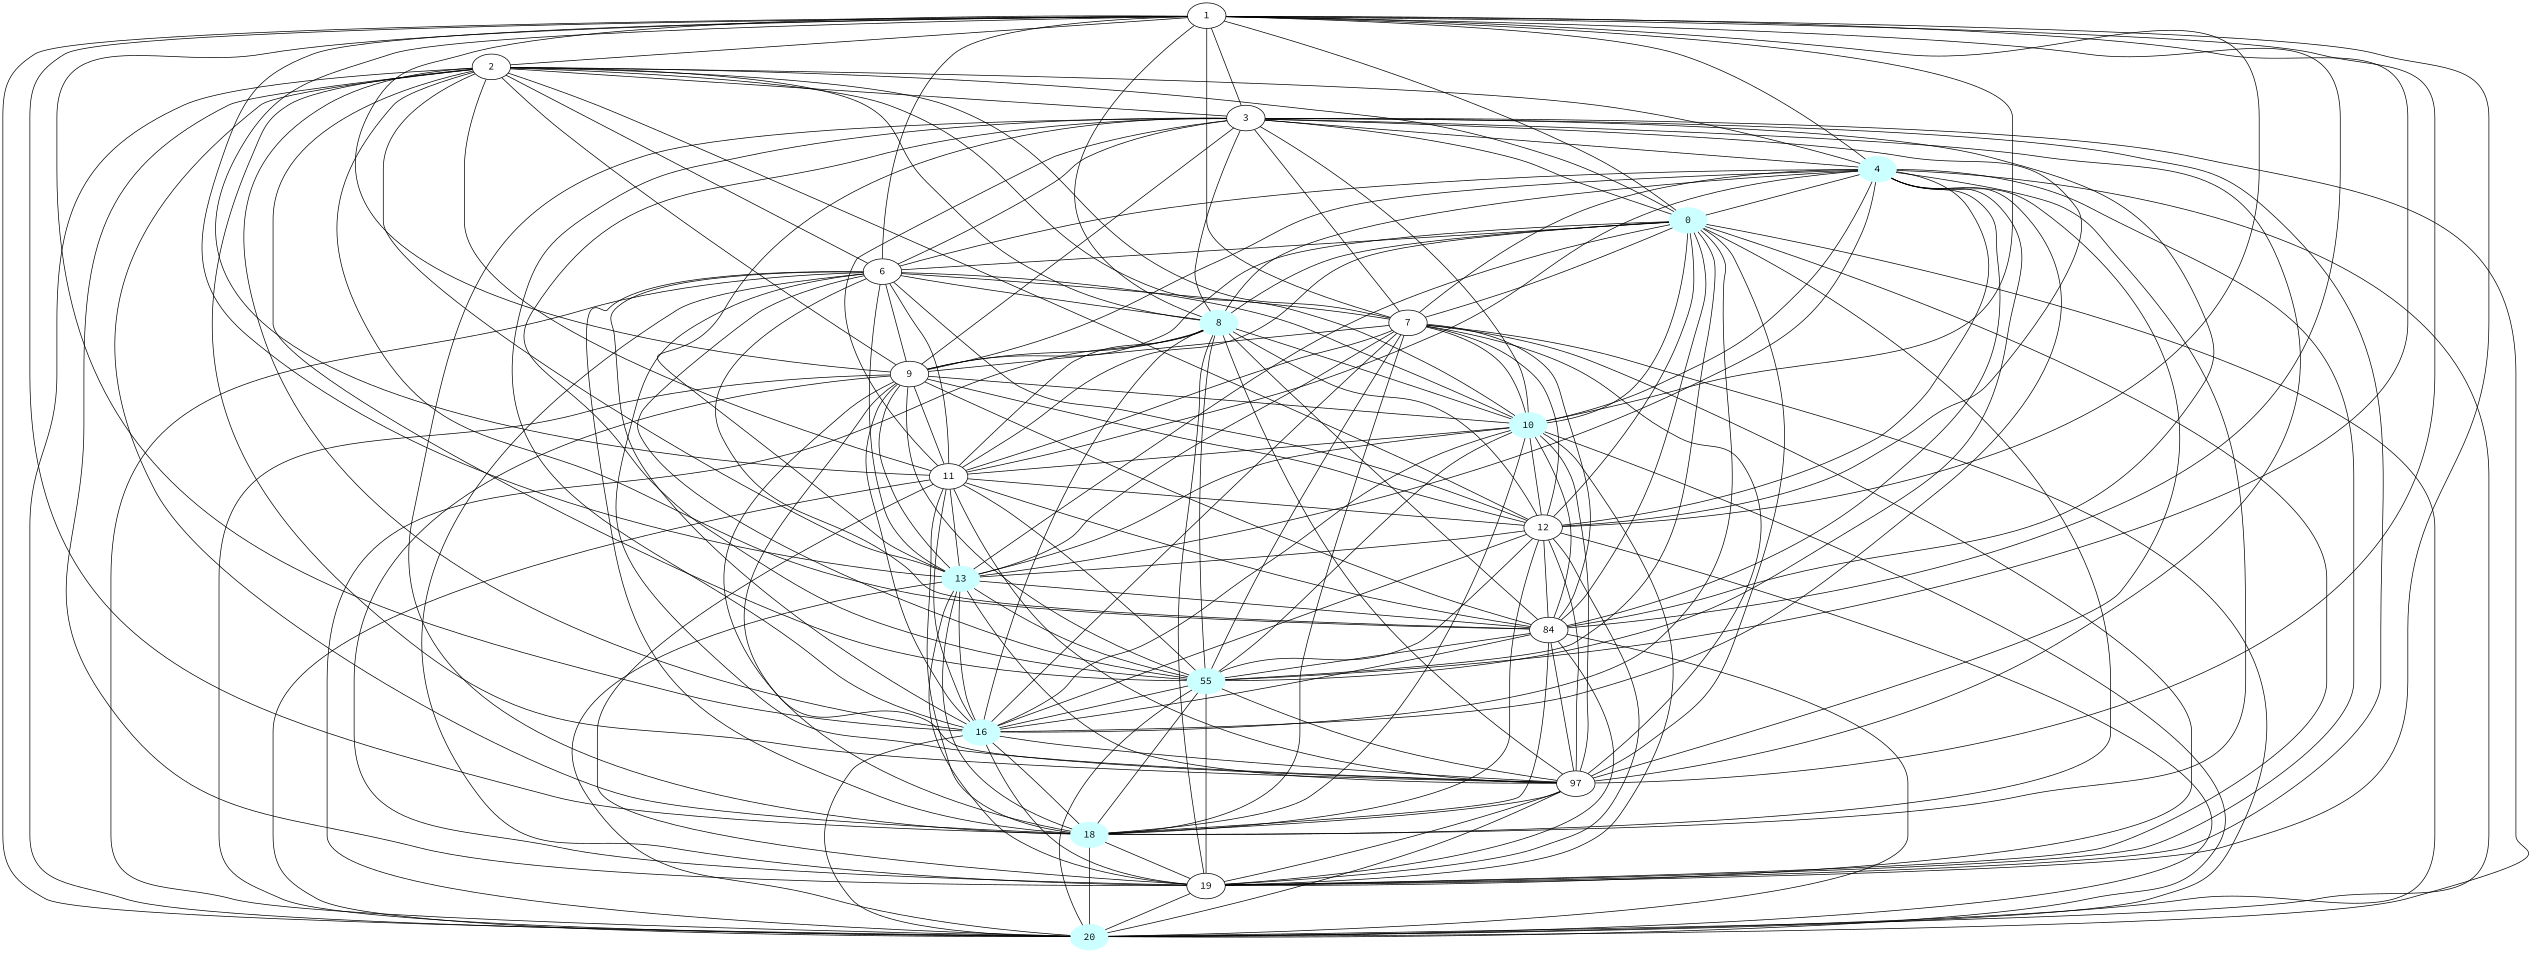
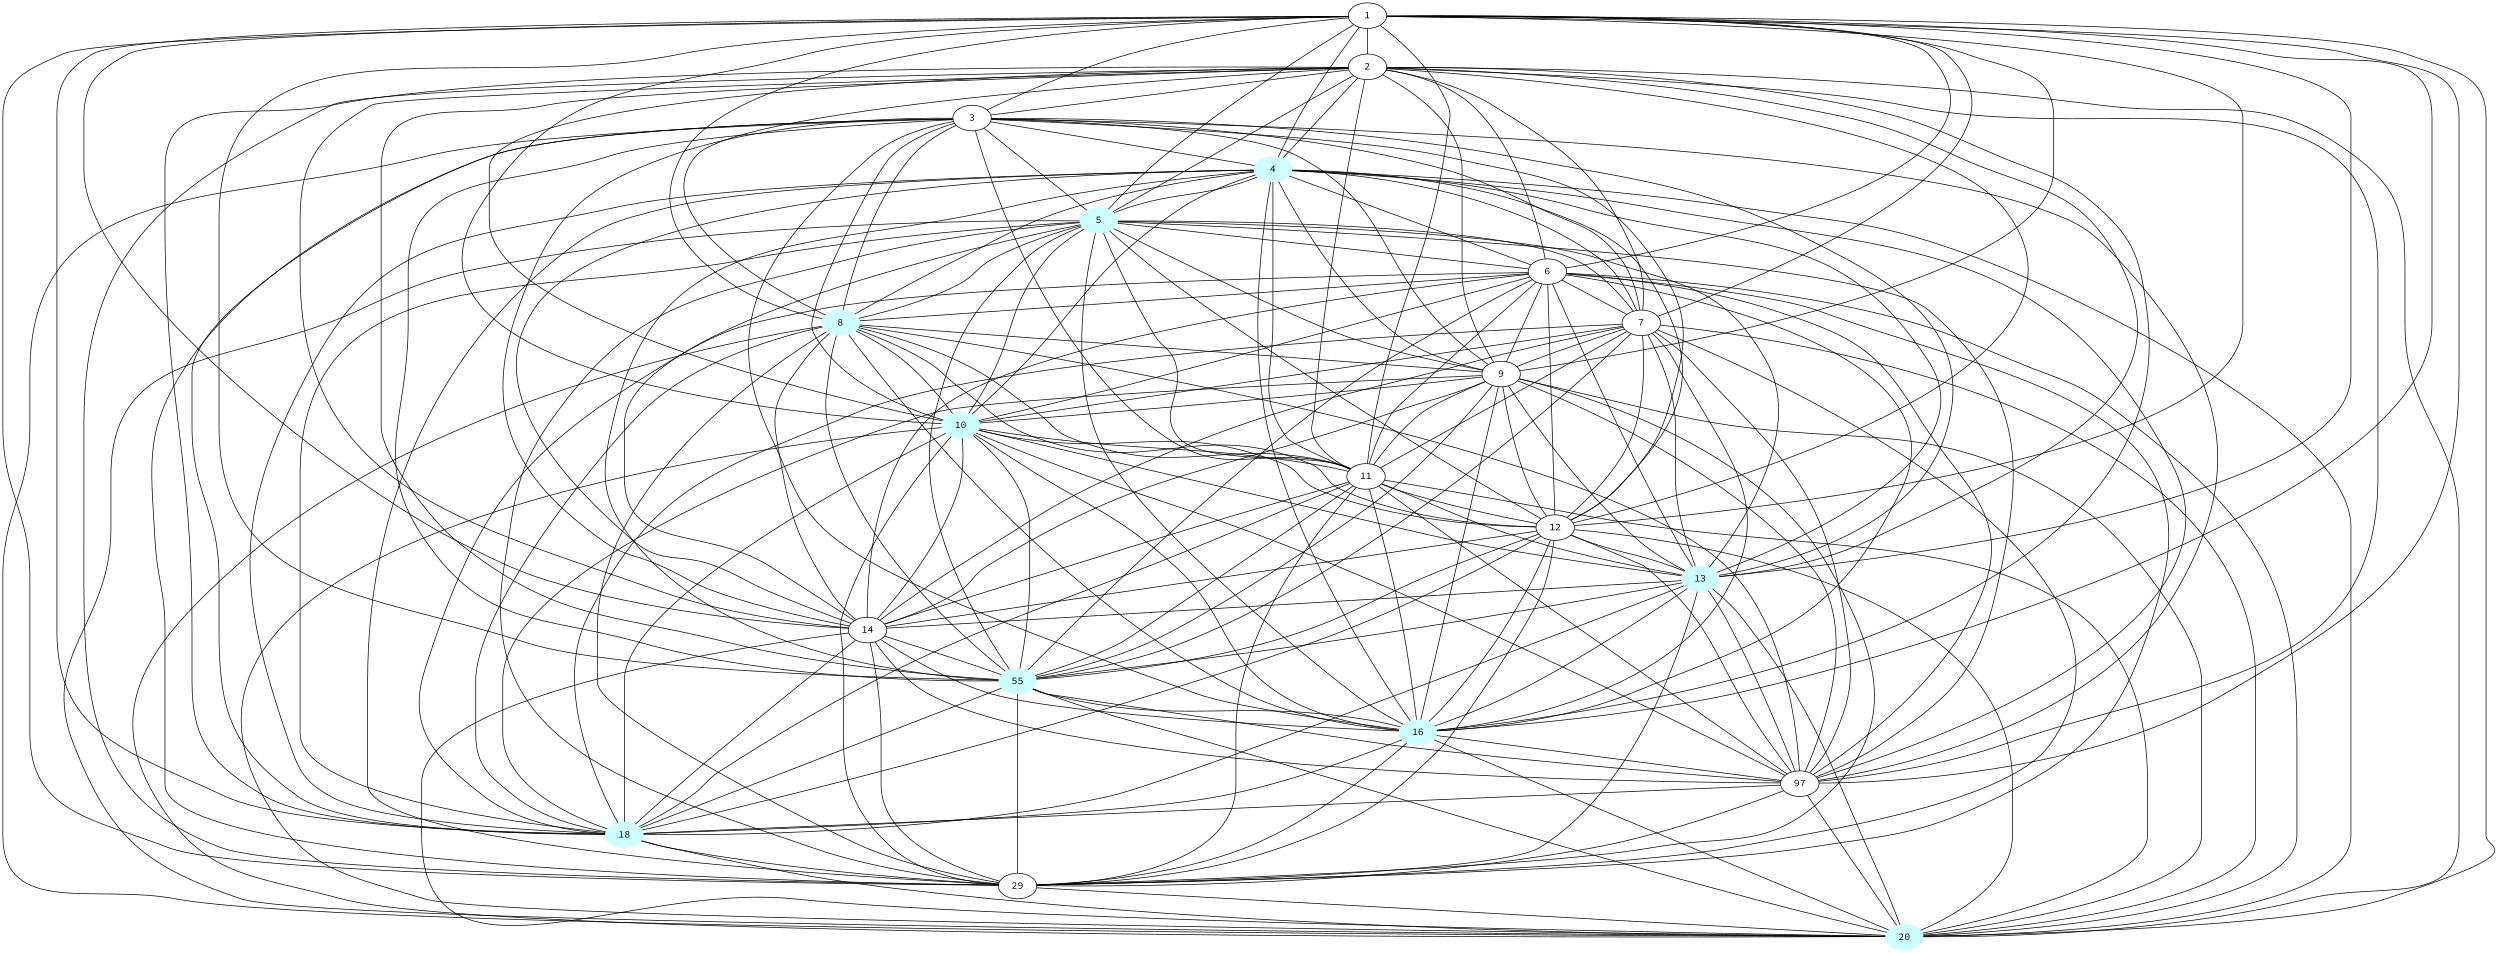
  graph {
    fontname="Source Code Pro"
    node [fontname="Source Code Pro"]
    edge [fontname="Source Code Pro"]
    4 [color="#CCFFFF" style=filled]
-   5 [color="#CCFFFF" style=filled label=0]
+   5 [color="#CCFFFF" style=filled]
    8 [color="#CCFFFF" style=filled]
    10 [color="#CCFFFF" style=filled]
    13 [color="#CCFFFF" style=filled]
    n6 [color="#CCFFFF" label=55 style=filled]
    16 [color="#CCFFFF" style=filled]
    18 [color="#CCFFFF" style=filled]
    20 [color="#CCFFFF" style=filled]
    6
    7
    9
    11
    12
-   14 [label=84]
+   14
    n16 [label=97]
-   19
+   19 [label=29]
    1
    2
    3
    4 -- 5
    4 -- 8
    4 -- 10
    4 -- 13
    4 -- n6
    4 -- 16
    4 -- 18
    4 -- 20
    4 -- 6
    4 -- 7
    4 -- 9
    4 -- 11
    4 -- 12
    4 -- 14
    4 -- n16
    4 -- 19
    5 -- 8
    5 -- 10
    5 -- 13
    5 -- n6
    5 -- 16
    5 -- 18
    5 -- 20
    5 -- 6
    5 -- 7
    5 -- 9
    5 -- 11
    5 -- 12
    5 -- 14
    5 -- n16
    5 -- 19
    8 -- 10
    8 -- n6
    8 -- 16
+   8 -- 18
    8 -- 20
    8 -- 9
    8 -- 11
    8 -- 12
    8 -- 14
    8 -- n16
    8 -- 19
    10 -- 13
    10 -- n6
    10 -- 16
    10 -- 18
    10 -- 20
    10 -- 11
    10 -- 12
    10 -- 14
    10 -- n16
    10 -- 19
    13 -- n6
    13 -- 16
    13 -- 18
    13 -- 20
    13 -- 14
    13 -- n16
    13 -- 19
    n6 -- 16
    n6 -- 18
    n6 -- 20
    n6 -- n16
    n6 -- 19
    16 -- 18
    16 -- 20
    16 -- n16
    16 -- 19
    18 -- 20
    18 -- 19
    6 -- 8
    6 -- 10
    6 -- 13
    6 -- n6
    6 -- 16
    6 -- 18
    6 -- 20
    6 -- 7
    6 -- 9
    6 -- 11
    6 -- 12
    6 -- 14
    6 -- n16
    6 -- 19
    7 -- 10
    7 -- 13
    7 -- n6
    7 -- 16
    7 -- 18
    7 -- 20
    7 -- 9
    7 -- 11
    7 -- 12
    7 -- 14
    7 -- n16
    7 -- 19
    9 -- 10
    9 -- 13
    9 -- n6
    9 -- 16
    9 -- 18
    9 -- 20
    9 -- 11
    9 -- 12
    9 -- 14
    9 -- n16
    9 -- 19
    11 -- 13
    11 -- n6
    11 -- 16
    11 -- 18
    11 -- 20
    11 -- 12
    11 -- 14
    11 -- n16
    11 -- 19
    12 -- 13
    12 -- n6
    12 -- 16
    12 -- 18
    12 -- 20
    12 -- 14
    12 -- n16
    12 -- 19
    14 -- n6
    14 -- 16
    14 -- 18
    14 -- 20
    14 -- n16
    14 -- 19
    n16 -- 18
    n16 -- 20
    n16 -- 19
    19 -- 20
    1 -- 4
    1 -- 5
    1 -- 8
    1 -- 10
    1 -- 13
    1 -- n6
    1 -- 16
    1 -- 18
    1 -- 20
    1 -- 6
    1 -- 7
    1 -- 9
    1 -- 11
    1 -- 12
    1 -- 14
    1 -- n16
    1 -- 19
    1 -- 2
    1 -- 3
    2 -- 4
    2 -- 5
    2 -- 8
    2 -- 10
    2 -- 13
    2 -- n6
    2 -- 16
    2 -- 18
    2 -- 20
    2 -- 6
    2 -- 7
    2 -- 9
    2 -- 11
    2 -- 12
    2 -- 14
    2 -- n16
    2 -- 19
    2 -- 3
    3 -- 4
    3 -- 5
    3 -- 8
    3 -- 10
    3 -- 13
    3 -- n6
    3 -- 16
    3 -- 18
    3 -- 20
-   3 -- 6
    3 -- 7
    3 -- 9
    3 -- 11
    3 -- 12
    3 -- 14
    3 -- n16
    3 -- 19
  }
